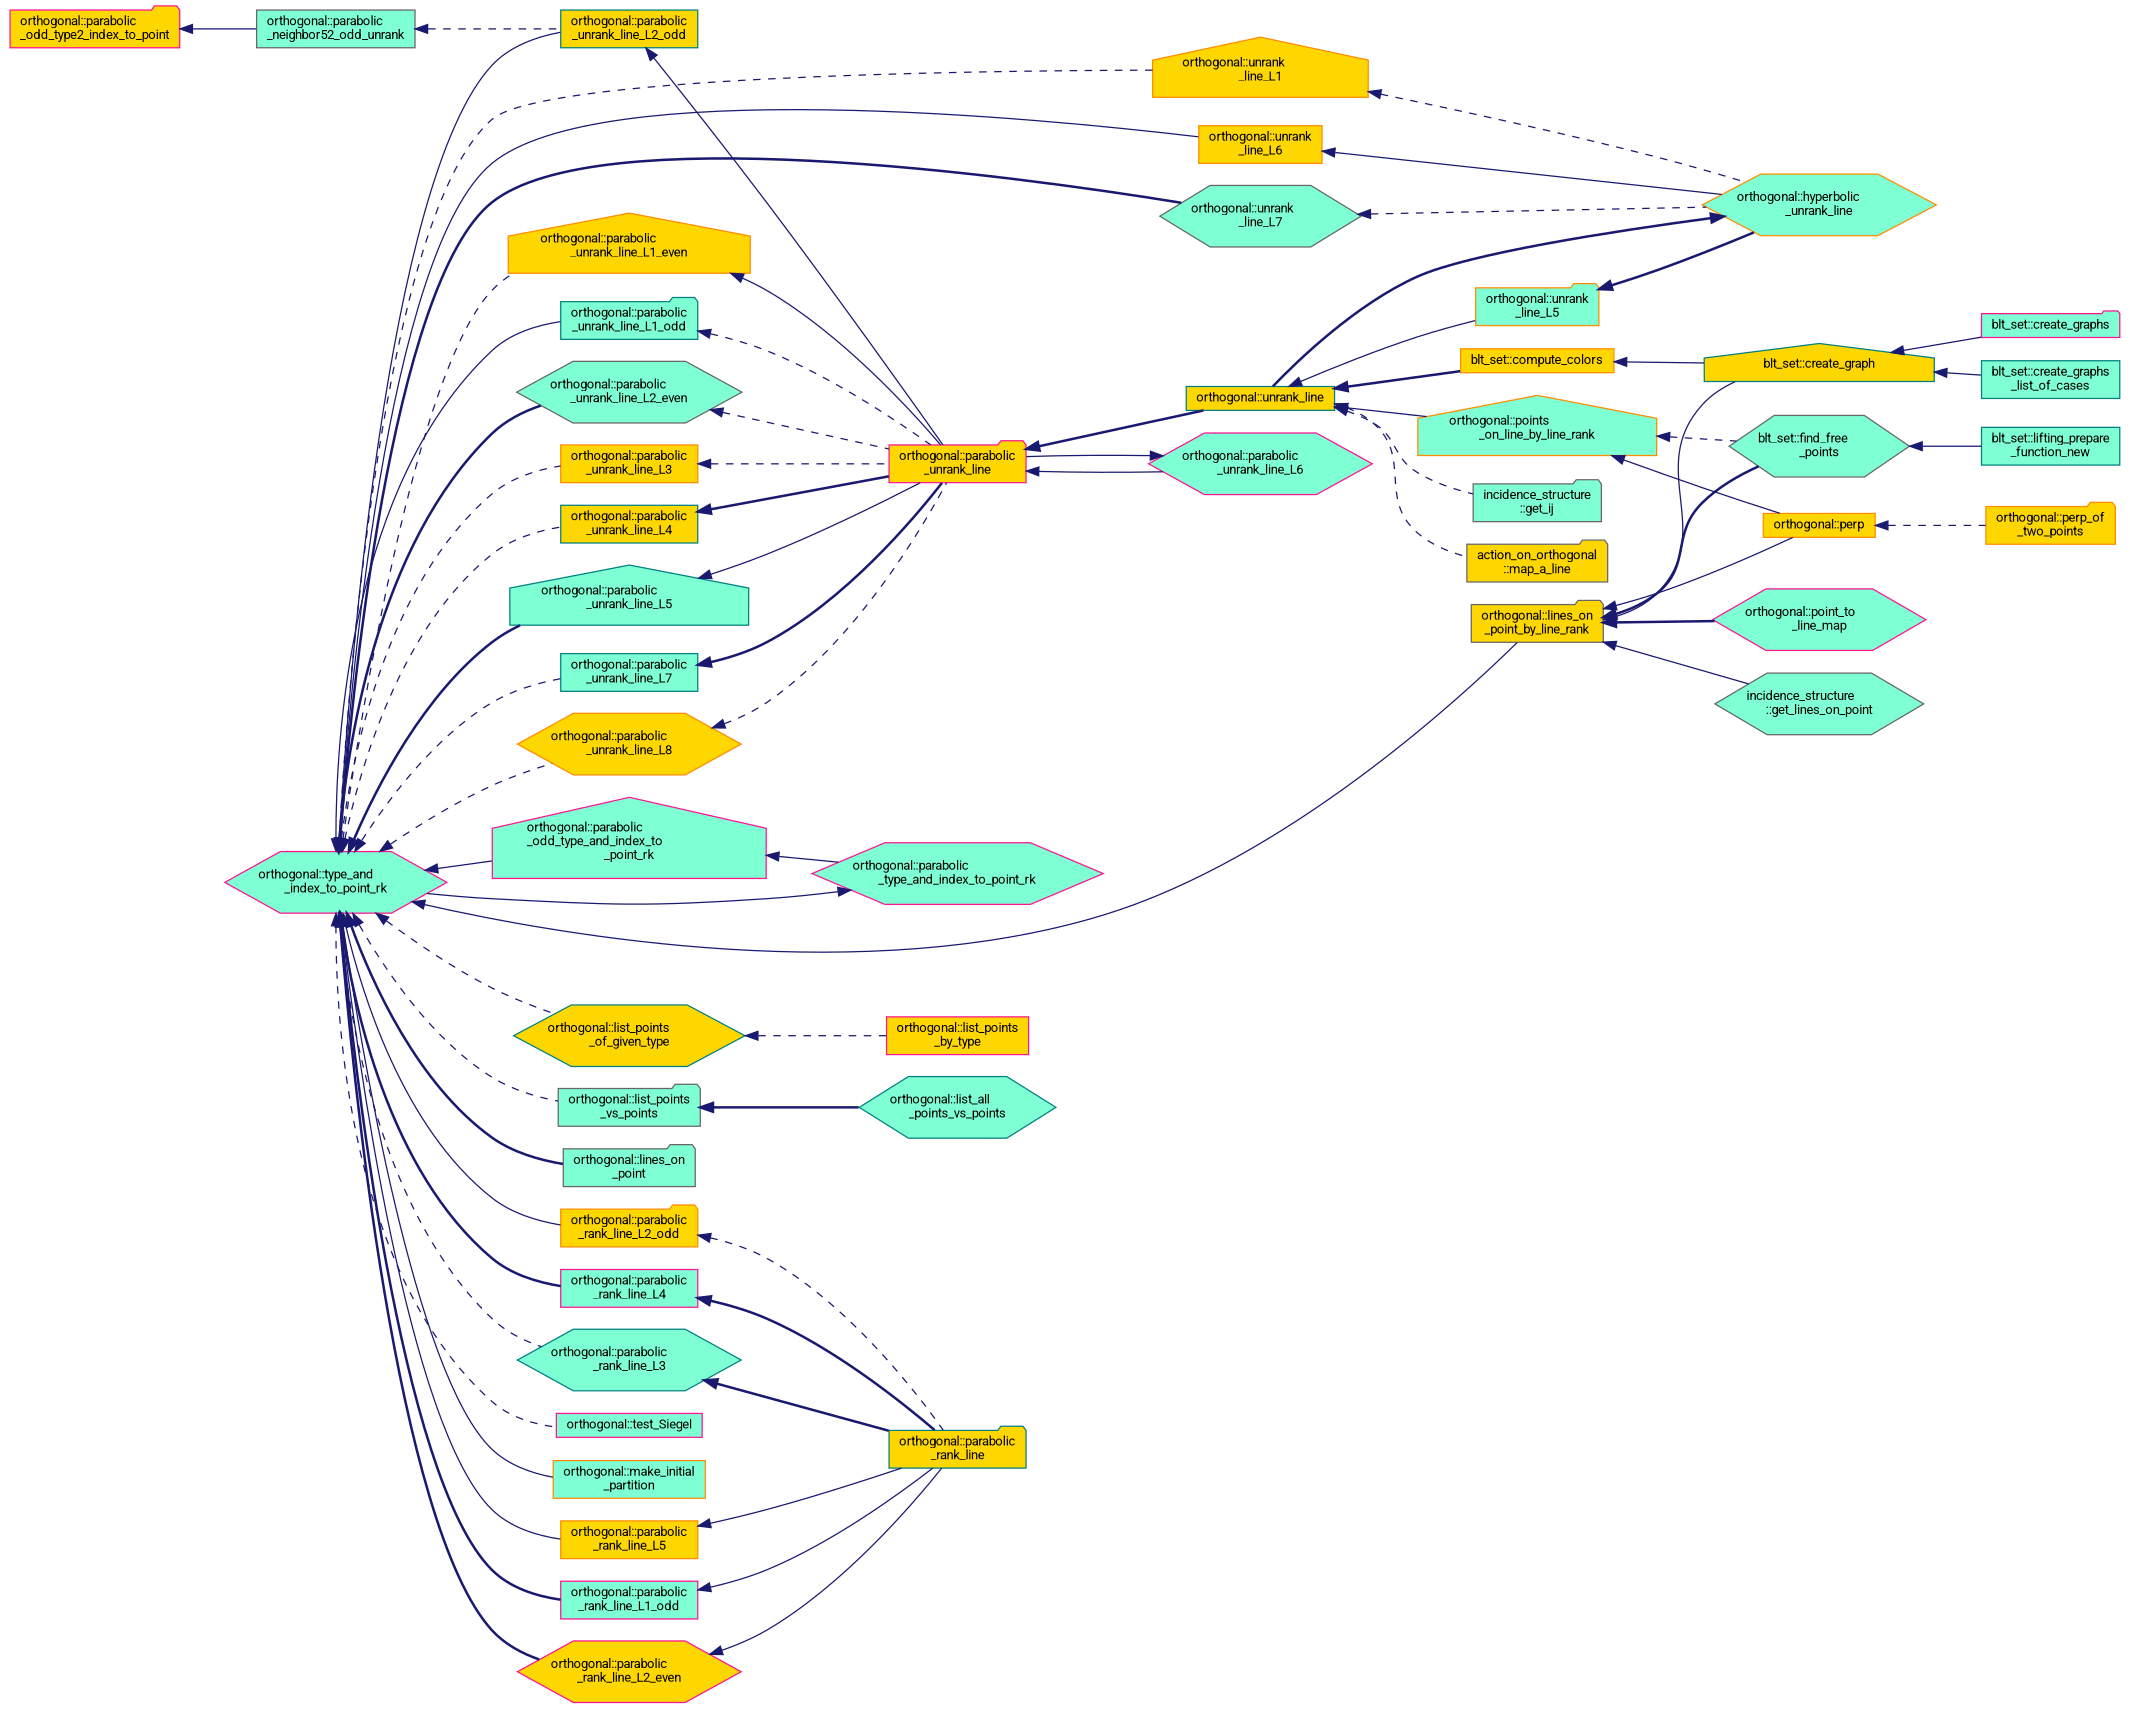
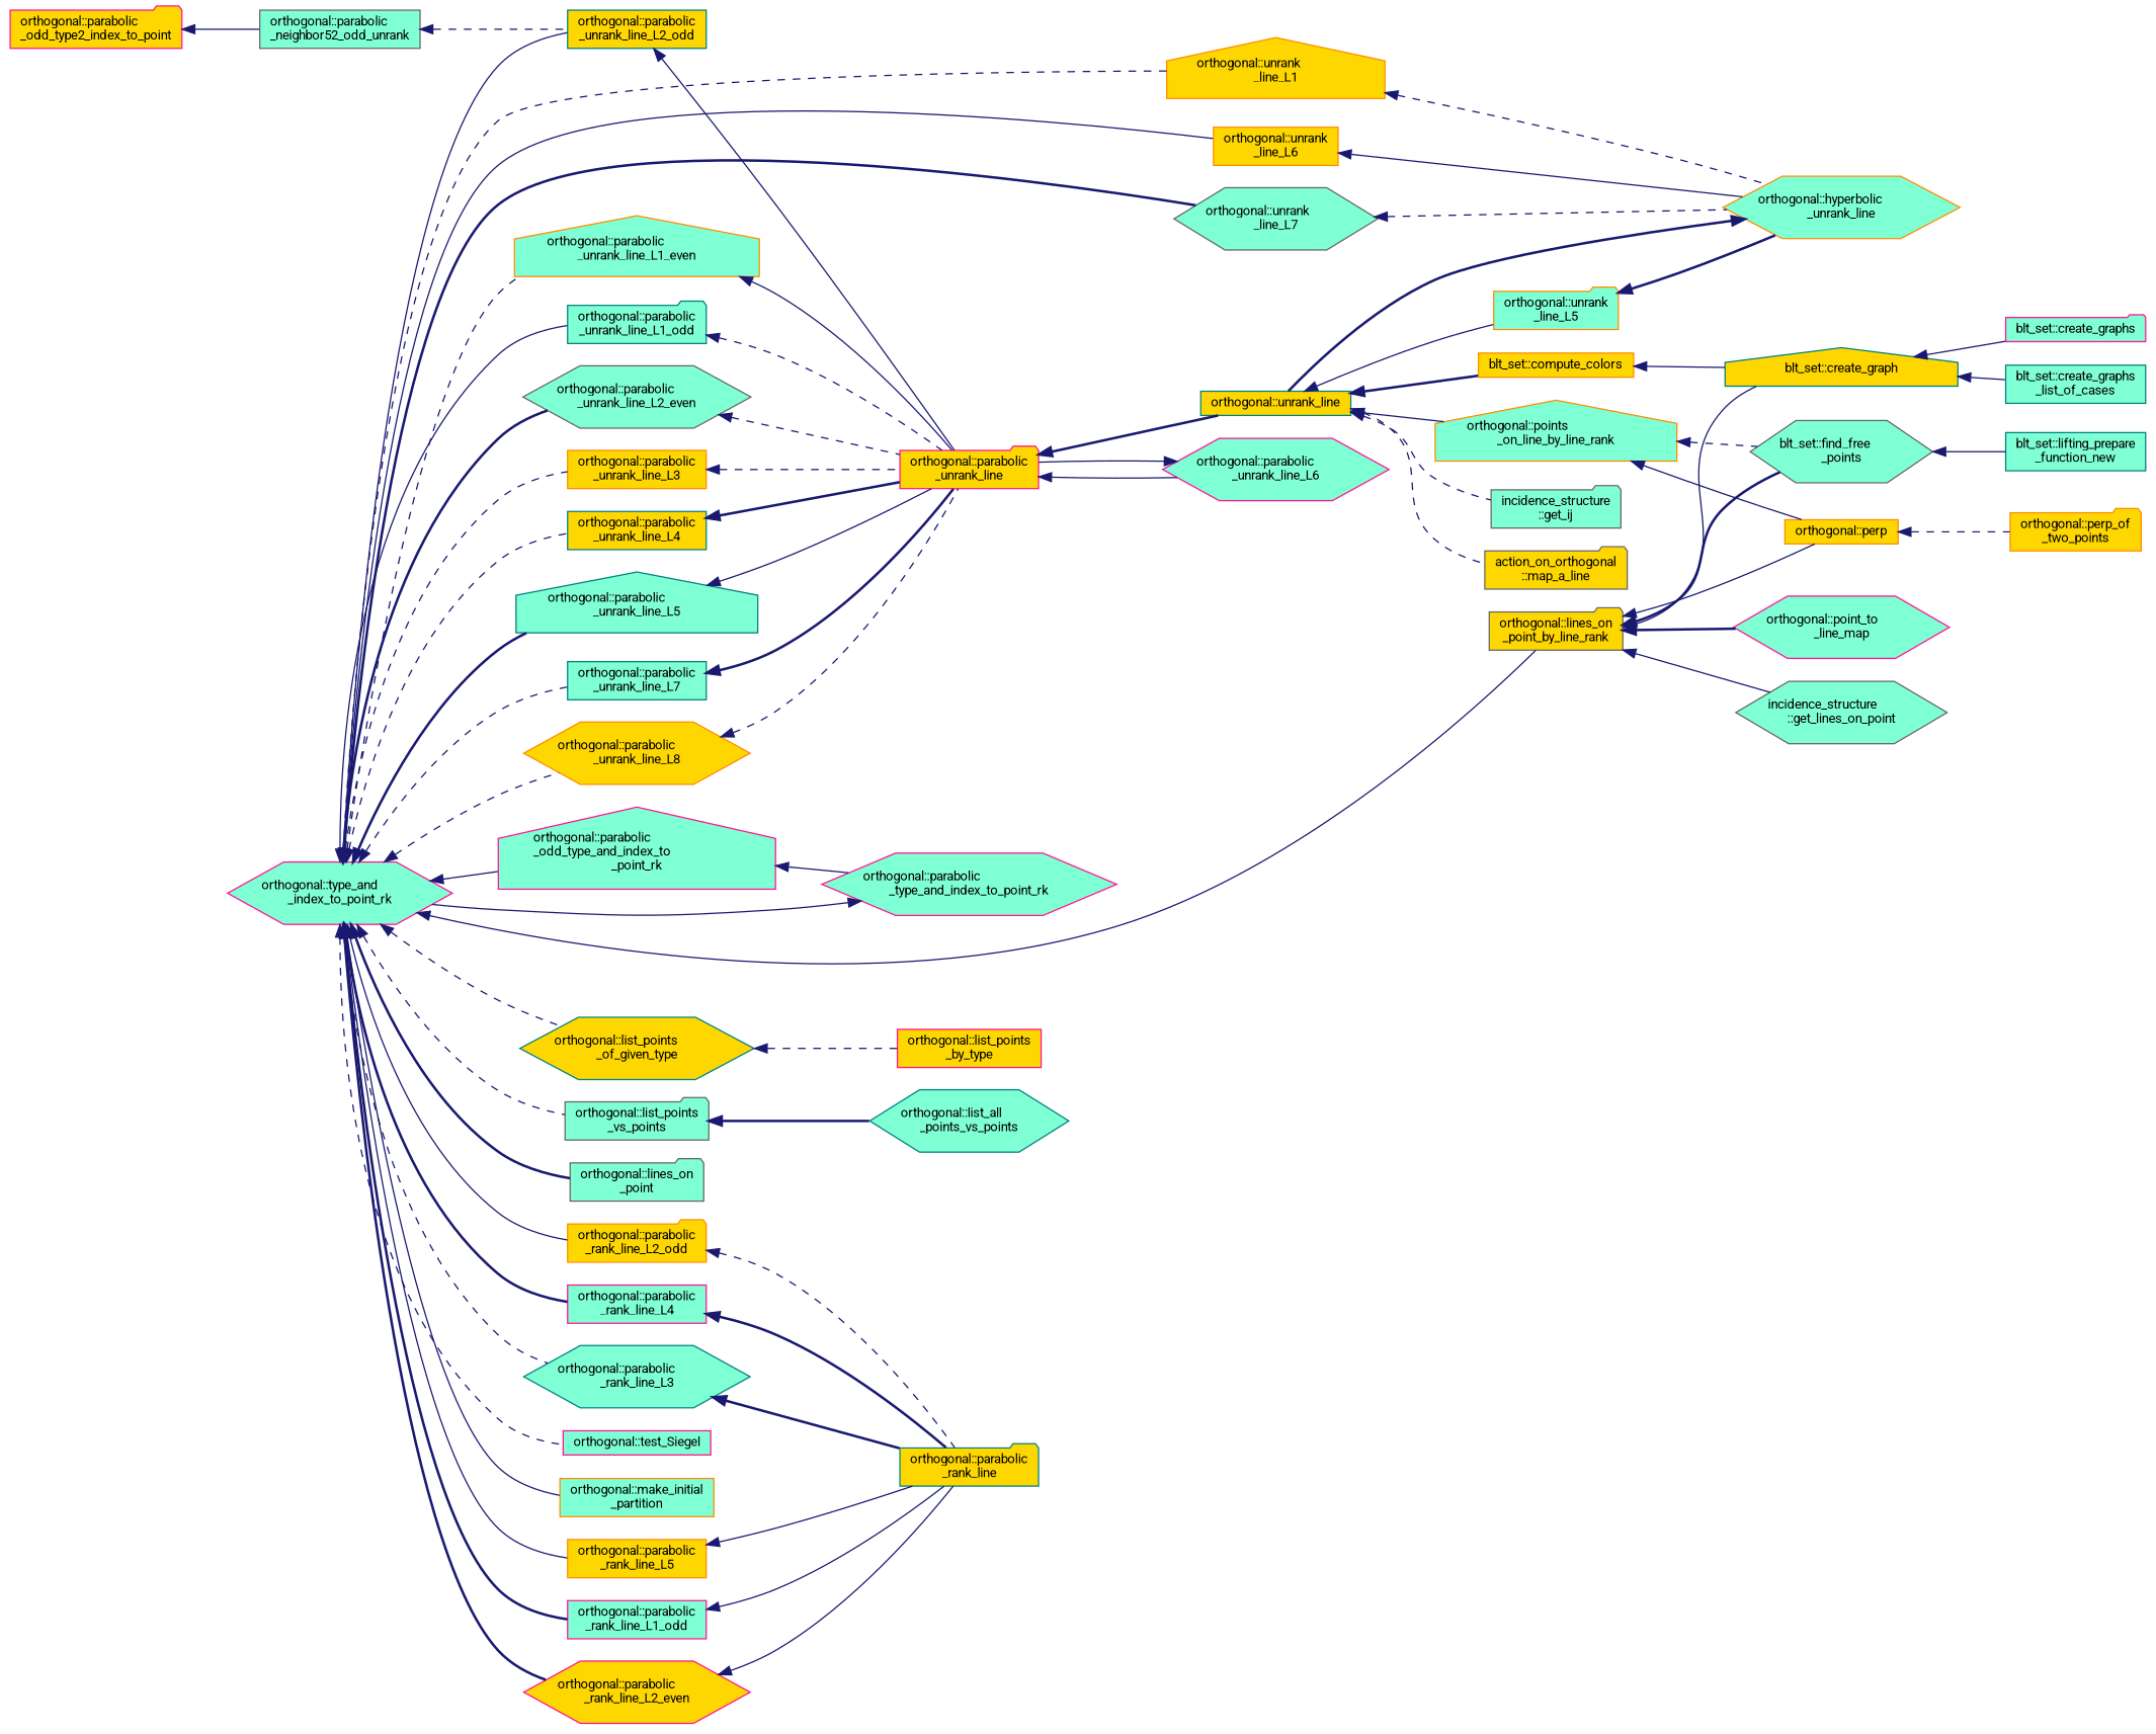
  digraph {
    fontname=Roboto
    rankdir=LR
    node [color=darkorange fillcolor=aquamarine fontname=Roboto fontsize=10 shape=box style=filled]
    edge [color=midnightblue dir=back fontname=Roboto fontsize=10 labelfontname=Helvetica labelfontsize=10 style=solid]
    n1 [color=deeppink fillcolor=gold fontcolor=black height=0.2 label="orthogonal::parabolic\l_odd_type2_index_to_point" shape=folder width=0.4]
    n2 [color=gray40 height=0.2 label="orthogonal::parabolic\l_neighbor52_odd_unrank" width=0.4]
    n3 [color=deeppink height=0.2 label="orthogonal::parabolic\l_odd_type_and_index_to\l_point_rk" shape=house width=0.4]
    n4 [color=deeppink height=0.2 label="orthogonal::parabolic\l_type_and_index_to_point_rk" shape=hexagon width=0.4]
    n5 [color=teal fillcolor=gold height=0.2 label="orthogonal::parabolic\l_unrank_line_L2_odd" width=0.4]
    n6 [color=deeppink height=0.2 label="orthogonal::type_and\l_index_to_point_rk" shape=hexagon width=0.4]
    n7 [color=gray40 height=0.2 label="orthogonal::lines_on\l_point" shape=folder width=0.4]
    n8 [color=gray40 fillcolor=gold height=0.2 label="orthogonal::lines_on\l_point_by_line_rank" shape=folder width=0.4]
    n9 [color=teal fillcolor=gold height=0.2 label="orthogonal::list_points\l_of_given_type" shape=hexagon width=0.4]
    n10 [color=gray40 height=0.2 label="orthogonal::list_points\l_vs_points" shape=folder width=0.4]
    n11 [color=deeppink height=0.2 label="orthogonal::test_Siegel" width=0.4]
    n12 [height=0.2 label="orthogonal::make_initial\l_partition" width=0.4]
    n13 [fillcolor=gold height=0.2 label="orthogonal::unrank\l_line_L1" shape=house width=0.4]
    n14 [fillcolor=gold height=0.2 label="orthogonal::unrank\l_line_L6" width=0.4]
    n15 [color=gray40 height=0.2 label="orthogonal::unrank\l_line_L7" shape=hexagon width=0.4]
-   n16 [fillcolor=gold height=0.2 label="orthogonal::parabolic\l_unrank_line_L1_even" shape=house width=0.4]
+   n16 [height=0.2 label="orthogonal::parabolic\l_unrank_line_L1_even" shape=house width=0.4]
    n17 [color=teal height=0.2 label="orthogonal::parabolic\l_unrank_line_L1_odd" shape=folder width=0.4]
    n18 [color=deeppink height=0.2 label="orthogonal::parabolic\l_rank_line_L1_odd" width=0.4]
    n19 [color=gray40 height=0.2 label="orthogonal::parabolic\l_unrank_line_L2_even" shape=hexagon width=0.4]
    n20 [color=deeppink fillcolor=gold height=0.2 label="orthogonal::parabolic\l_rank_line_L2_even" shape=hexagon width=0.4]
    n21 [fillcolor=gold height=0.2 label="orthogonal::parabolic\l_rank_line_L2_odd" shape=folder width=0.4]
    n22 [fillcolor=gold height=0.2 label="orthogonal::parabolic\l_unrank_line_L3" width=0.4]
    n23 [color=teal height=0.2 label="orthogonal::parabolic\l_rank_line_L3" shape=hexagon width=0.4]
    n24 [color=teal fillcolor=gold height=0.2 label="orthogonal::parabolic\l_unrank_line_L4" width=0.4]
    n25 [color=deeppink height=0.2 label="orthogonal::parabolic\l_rank_line_L4" width=0.4]
    n26 [color=teal height=0.2 label="orthogonal::parabolic\l_unrank_line_L5" shape=house width=0.4]
    n27 [fillcolor=gold height=0.2 label="orthogonal::parabolic\l_rank_line_L5" width=0.4]
    n28 [color=teal height=0.2 label="orthogonal::parabolic\l_unrank_line_L7" width=0.4]
    n29 [fillcolor=gold height=0.2 label="orthogonal::parabolic\l_unrank_line_L8" shape=hexagon width=0.4]
    n30 [color=teal fillcolor=gold height=0.2 label="blt_set::create_graph" shape=house width=0.4]
    n31 [color=gray40 height=0.2 label="blt_set::find_free\l_points" shape=hexagon width=0.4]
    n32 [color=deeppink height=0.2 label="orthogonal::point_to\l_line_map" shape=hexagon width=0.4]
    n33 [fillcolor=gold height=0.2 label="orthogonal::perp" width=0.4]
    n34 [color=gray40 height=0.2 label="incidence_structure\l::get_lines_on_point" shape=hexagon width=0.4]
    n35 [color=deeppink fillcolor=gold height=0.2 label="orthogonal::list_points\l_by_type" width=0.4]
    n36 [color=teal height=0.2 label="orthogonal::list_all\l_points_vs_points" shape=hexagon width=0.4]
    n37 [height=0.2 label="orthogonal::hyperbolic\l_unrank_line" shape=hexagon width=0.4]
    n38 [color=deeppink fillcolor=gold height=0.2 label="orthogonal::parabolic\l_unrank_line" shape=folder width=0.4]
    n39 [color=teal fillcolor=gold height=0.2 label="orthogonal::parabolic\l_rank_line" shape=folder width=0.4]
    n40 [color=deeppink height=0.2 label="blt_set::create_graphs" shape=folder width=0.4]
    n41 [color=teal height=0.2 label="blt_set::create_graphs\l_list_of_cases" width=0.4]
    n42 [color=teal height=0.2 label="blt_set::lifting_prepare\l_function_new" width=0.4]
    n43 [fillcolor=gold height=0.2 label="orthogonal::perp_of\l_two_points" shape=folder width=0.4]
    n44 [color=teal fillcolor=gold height=0.2 label="orthogonal::unrank_line" width=0.4]
    n45 [fillcolor=gold height=0.2 label="blt_set::compute_colors" width=0.4]
    n46 [height=0.2 label="orthogonal::points\l_on_line_by_line_rank" shape=house width=0.4]
    n47 [height=0.2 label="orthogonal::unrank\l_line_L5" shape=folder width=0.4]
    n48 [color=gray40 height=0.2 label="incidence_structure\l::get_ij" shape=folder width=0.4]
    n49 [color=gray40 fillcolor=gold height=0.2 label="action_on_orthogonal\l::map_a_line" shape=folder width=0.4]
    n50 [color=deeppink height=0.2 label="orthogonal::parabolic\l_unrank_line_L6" shape=hexagon width=0.4]
    n1 -> n2
    n2 -> n5 [style=dashed]
    n3 -> n4
    n4 -> n6
    n5 -> n38
    n6 -> n3
    n6 -> n5
    n6 -> n7 [style=bold]
    n6 -> n8
    n6 -> n9 [style=dashed]
    n6 -> n10 [style=dashed]
    n6 -> n11 [style=dashed]
    n6 -> n12
    n6 -> n13 [style=dashed]
    n6 -> n14
    n6 -> n15 [style=bold]
    n6 -> n16 [style=dashed]
    n6 -> n17
    n6 -> n18 [style=bold]
    n6 -> n19 [style=bold]
    n6 -> n20 [style=bold]
    n6 -> n21
    n6 -> n22 [style=dashed]
    n6 -> n23 [style=dashed]
    n6 -> n24 [style=dashed]
    n6 -> n25 [style=bold]
    n6 -> n26 [style=bold]
    n6 -> n27
    n6 -> n28 [style=dashed]
    n6 -> n29 [style=dashed]
    n8 -> n30
    n8 -> n31 [style=bold]
    n8 -> n32 [style=bold]
    n8 -> n33
    n8 -> n34
    n9 -> n35 [style=dashed]
    n10 -> n36 [style=bold]
    n13 -> n37 [style=dashed]
    n14 -> n37
    n15 -> n37 [style=dashed]
    n16 -> n38
    n17 -> n38 [style=dashed]
    n18 -> n39
    n19 -> n38 [style=dashed]
    n20 -> n39
    n21 -> n39 [style=dashed]
    n22 -> n38 [style=dashed]
    n23 -> n39 [style=bold]
    n24 -> n38 [style=bold]
    n25 -> n39 [style=bold]
    n26 -> n38
    n27 -> n39
    n28 -> n38 [style=bold]
    n29 -> n38 [style=dashed]
    n30 -> n40
    n30 -> n41
    n31 -> n42
    n33 -> n43 [style=dashed]
    n37 -> n44 [style=bold]
    n38 -> n44 [style=bold]
    n38 -> n50
    n44 -> n45 [style=bold]
    n44 -> n46
    n44 -> n47
    n44 -> n48 [style=dashed]
    n44 -> n49 [style=dashed]
    n45 -> n30
    n46 -> n31 [style=dashed]
    n46 -> n33
    n47 -> n37 [style=bold]
    n50 -> n38
  }
